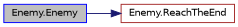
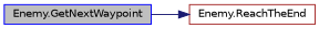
  digraph {
    rankdir=LR
    node [fontname=Helvetica fontsize=10 shape=record style=filled]
-   n1 [color=blue fillcolor=grey75 fontcolor=black height=0.2 label="Enemy.Enemy" width=0.4]
+   n1 [color=blue fillcolor=grey75 fontcolor=black height=0.2 label="Enemy.GetNextWaypoint" width=0.4]
    n2 [color=brown fillcolor=white height=0.2 label="Enemy.ReachTheEnd" width=0.4]
    n1 -> n2 [color=midnightblue fontname=Helvetica fontsize=10 labelfontname=Helvetica labelfontsize=10 style=solid]
  }
